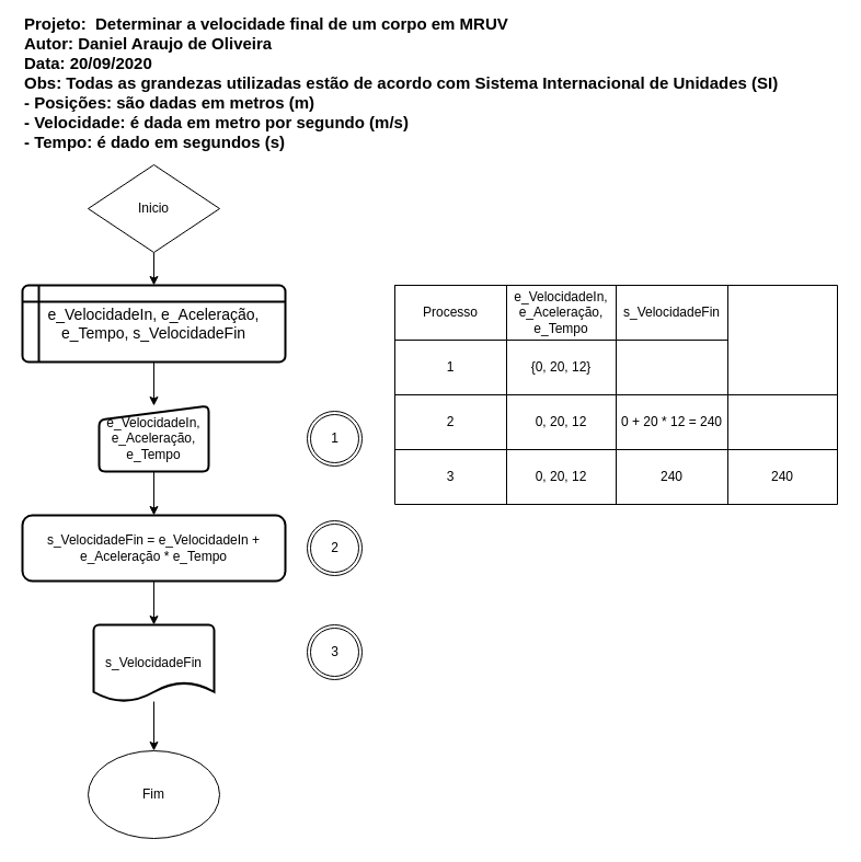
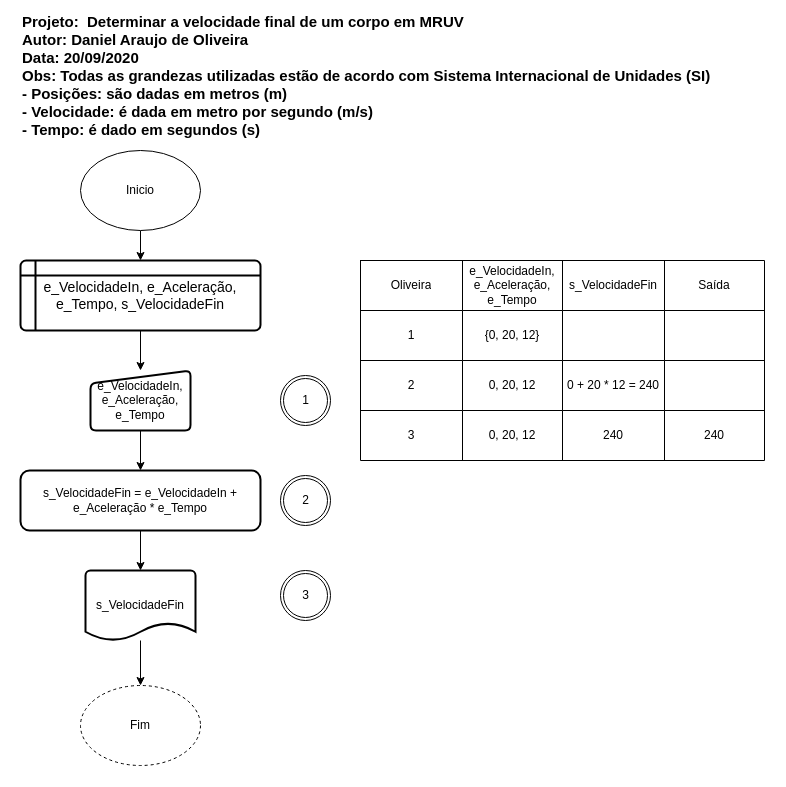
  <mxCell id="0" />
  <mxCell id="1" parent="0" />
  <mxCell id="2" value="" style="edgeStyle=orthogonalEdgeStyle;rounded=0;orthogonalLoop=1;jettySize=auto;html=1;" edge="1" parent="1" source="3" target="7"><mxGeometry relative="1" as="geometry" /></mxCell>
- <mxCell id="3" value="Inicio" style="rhombus;whiteSpace=wrap;html=1;" vertex="1" parent="1"><mxGeometry x="80" y="150" width="120" height="80" as="geometry" /></mxCell>
+ <mxCell id="3" value="Inicio" style="ellipse;whiteSpace=wrap;html=1;" vertex="1" parent="1"><mxGeometry x="80" y="150" width="120" height="80" as="geometry" /></mxCell>
  <mxCell id="4" value="" style="edgeStyle=orthogonalEdgeStyle;rounded=0;orthogonalLoop=1;jettySize=auto;html=1;" edge="1" parent="1" source="5" target="11"><mxGeometry relative="1" as="geometry" /></mxCell>
  <mxCell id="5" value="e_VelocidadeIn, e_Aceleração, e_Tempo" style="html=1;strokeWidth=2;shape=manualInput;whiteSpace=wrap;rounded=1;size=13;arcSize=11;" vertex="1" parent="1"><mxGeometry x="90" y="370" width="100" height="60" as="geometry" /></mxCell>
  <mxCell id="6" value="" style="edgeStyle=orthogonalEdgeStyle;rounded=0;orthogonalLoop=1;jettySize=auto;html=1;" edge="1" parent="1" source="7" target="5"><mxGeometry relative="1" as="geometry" /></mxCell>
  <mxCell id="7" value="&lt;span style=&quot;font-size: 14px&quot;&gt;e_VelocidadeIn, e_Aceleração, e_Tempo, s_VelocidadeFin&lt;/span&gt;" style="shape=internalStorage;whiteSpace=wrap;html=1;dx=15;dy=15;rounded=1;arcSize=8;strokeWidth=2;" vertex="1" parent="1"><mxGeometry x="20" y="260" width="240" height="70" as="geometry" /></mxCell>
  <mxCell id="8" value="" style="edgeStyle=orthogonalEdgeStyle;rounded=0;orthogonalLoop=1;jettySize=auto;html=1;" edge="1" parent="1" source="9" target="33"><mxGeometry relative="1" as="geometry" /></mxCell>
  <mxCell id="9" value="s_VelocidadeFin" style="strokeWidth=2;html=1;shape=mxgraph.flowchart.document2;whiteSpace=wrap;size=0.25;" vertex="1" parent="1"><mxGeometry x="85" y="570" width="110" height="70" as="geometry" /></mxCell>
  <mxCell id="10" value="" style="edgeStyle=orthogonalEdgeStyle;rounded=0;orthogonalLoop=1;jettySize=auto;html=1;" edge="1" parent="1" source="11" target="9"><mxGeometry relative="1" as="geometry" /></mxCell>
  <mxCell id="11" value="s_VelocidadeFin = e_VelocidadeIn + e_Aceleração * e_Tempo" style="rounded=1;whiteSpace=wrap;html=1;strokeWidth=2;" vertex="1" parent="1"><mxGeometry x="20" y="470" width="240" height="60" as="geometry" /></mxCell>
  <mxCell id="12" value="" style="shape=table;html=1;whiteSpace=wrap;startSize=0;container=1;collapsible=0;childLayout=tableLayout;" vertex="1" parent="1"><mxGeometry x="360" y="260" width="404" height="200" as="geometry" /></mxCell>
  <mxCell id="13" value="" style="shape=partialRectangle;html=1;whiteSpace=wrap;collapsible=0;dropTarget=0;pointerEvents=0;fillColor=none;top=0;left=0;bottom=0;right=0;points=[[0,0.5],[1,0.5]];portConstraint=eastwest;" vertex="1" parent="12"><mxGeometry width="404" height="50" as="geometry" /></mxCell>
- <mxCell id="14" value="Processo" style="shape=partialRectangle;html=1;whiteSpace=wrap;connectable=0;overflow=hidden;fillColor=none;top=0;left=0;bottom=0;right=0;" vertex="1" parent="13"><mxGeometry width="102" height="50" as="geometry" /></mxCell>
+ <mxCell id="14" value="Oliveira" style="shape=partialRectangle;html=1;whiteSpace=wrap;connectable=0;overflow=hidden;fillColor=none;top=0;left=0;bottom=0;right=0;" vertex="1" parent="13"><mxGeometry width="102" height="50" as="geometry" /></mxCell>
  <mxCell id="15" value="e_VelocidadeIn, e_Aceleração, e_Tempo" style="shape=partialRectangle;html=1;whiteSpace=wrap;connectable=0;overflow=hidden;fillColor=none;top=0;left=0;bottom=0;right=0;" vertex="1" parent="13"><mxGeometry x="102" width="100" height="50" as="geometry" /></mxCell>
  <mxCell id="16" value="s_VelocidadeFin" style="shape=partialRectangle;html=1;whiteSpace=wrap;connectable=0;overflow=hidden;fillColor=none;top=0;left=0;bottom=0;right=0;" vertex="1" parent="13"><mxGeometry x="202" width="102" height="50" as="geometry" /></mxCell>
+ <mxCell id="17" value="Saída" style="shape=partialRectangle;html=1;whiteSpace=wrap;connectable=0;overflow=hidden;fillColor=none;top=0;left=0;bottom=0;right=0;" vertex="1" parent="13"><mxGeometry x="304" width="100" height="50" as="geometry" /></mxCell>
  <mxCell id="18" value="" style="shape=partialRectangle;html=1;whiteSpace=wrap;collapsible=0;dropTarget=0;pointerEvents=0;fillColor=none;top=0;left=0;bottom=0;right=0;points=[[0,0.5],[1,0.5]];portConstraint=eastwest;" vertex="1" parent="12"><mxGeometry y="50" width="404" height="50" as="geometry" /></mxCell>
  <mxCell id="19" value="1" style="shape=partialRectangle;html=1;whiteSpace=wrap;connectable=0;overflow=hidden;fillColor=none;top=0;left=0;bottom=0;right=0;" vertex="1" parent="18"><mxGeometry width="102" height="50" as="geometry" /></mxCell>
  <mxCell id="20" value="{0, 20, 12}" style="shape=partialRectangle;html=1;whiteSpace=wrap;connectable=0;overflow=hidden;fillColor=none;top=0;left=0;bottom=0;right=0;" vertex="1" parent="18"><mxGeometry x="102" width="100" height="50" as="geometry" /></mxCell>
  <mxCell id="21" value="" style="shape=partialRectangle;html=1;whiteSpace=wrap;connectable=0;overflow=hidden;fillColor=none;top=0;left=0;bottom=0;right=0;" vertex="1" parent="18"><mxGeometry x="202" width="102" height="50" as="geometry" /></mxCell>
  <mxCell id="22" value="" style="shape=partialRectangle;html=1;whiteSpace=wrap;connectable=0;overflow=hidden;fillColor=none;top=0;left=0;bottom=0;right=0;" vertex="1" parent="18"><mxGeometry x="304" width="100" height="50" as="geometry" /></mxCell>
  <mxCell id="23" value="" style="shape=partialRectangle;html=1;whiteSpace=wrap;collapsible=0;dropTarget=0;pointerEvents=0;fillColor=none;top=0;left=0;bottom=0;right=0;points=[[0,0.5],[1,0.5]];portConstraint=eastwest;" vertex="1" parent="12"><mxGeometry y="100" width="404" height="50" as="geometry" /></mxCell>
  <mxCell id="24" value="2" style="shape=partialRectangle;html=1;whiteSpace=wrap;connectable=0;overflow=hidden;fillColor=none;top=0;left=0;bottom=0;right=0;" vertex="1" parent="23"><mxGeometry width="102" height="50" as="geometry" /></mxCell>
  <mxCell id="25" value="0, 20, 12" style="shape=partialRectangle;html=1;whiteSpace=wrap;connectable=0;overflow=hidden;fillColor=none;top=0;left=0;bottom=0;right=0;" vertex="1" parent="23"><mxGeometry x="102" width="100" height="50" as="geometry" /></mxCell>
  <mxCell id="26" value="0 + 20 * 12 = 240" style="shape=partialRectangle;html=1;whiteSpace=wrap;connectable=0;overflow=hidden;fillColor=none;top=0;left=0;bottom=0;right=0;" vertex="1" parent="23"><mxGeometry x="202" width="102" height="50" as="geometry" /></mxCell>
  <mxCell id="27" value="" style="shape=partialRectangle;html=1;whiteSpace=wrap;connectable=0;overflow=hidden;fillColor=none;top=0;left=0;bottom=0;right=0;" vertex="1" parent="23"><mxGeometry x="304" width="100" height="50" as="geometry" /></mxCell>
  <mxCell id="28" value="" style="shape=partialRectangle;html=1;whiteSpace=wrap;collapsible=0;dropTarget=0;pointerEvents=0;fillColor=none;top=0;left=0;bottom=0;right=0;points=[[0,0.5],[1,0.5]];portConstraint=eastwest;" vertex="1" parent="12"><mxGeometry y="150" width="404" height="50" as="geometry" /></mxCell>
  <mxCell id="29" value="3" style="shape=partialRectangle;html=1;whiteSpace=wrap;connectable=0;overflow=hidden;fillColor=none;top=0;left=0;bottom=0;right=0;" vertex="1" parent="28"><mxGeometry width="102" height="50" as="geometry" /></mxCell>
  <mxCell id="30" value="0, 20, 12" style="shape=partialRectangle;html=1;whiteSpace=wrap;connectable=0;overflow=hidden;fillColor=none;top=0;left=0;bottom=0;right=0;" vertex="1" parent="28"><mxGeometry x="102" width="100" height="50" as="geometry" /></mxCell>
  <mxCell id="31" value="240" style="shape=partialRectangle;html=1;whiteSpace=wrap;connectable=0;overflow=hidden;fillColor=none;top=0;left=0;bottom=0;right=0;" vertex="1" parent="28"><mxGeometry x="202" width="102" height="50" as="geometry" /></mxCell>
  <mxCell id="32" value="240" style="shape=partialRectangle;html=1;whiteSpace=wrap;connectable=0;overflow=hidden;fillColor=none;top=0;left=0;bottom=0;right=0;" vertex="1" parent="28"><mxGeometry x="304" width="100" height="50" as="geometry" /></mxCell>
- <mxCell id="33" value="Fim" style="ellipse;whiteSpace=wrap;html=1;" vertex="1" parent="1"><mxGeometry x="80" y="685" width="120" height="80" as="geometry" /></mxCell>
+ <mxCell id="33" value="Fim" style="ellipse;whiteSpace=wrap;html=1;dashed=1;" vertex="1" parent="1"><mxGeometry x="80" y="685" width="120" height="80" as="geometry" /></mxCell>
  <mxCell id="34" value="" style="shape=mxgraph.bpmn.shape;html=1;verticalLabelPosition=bottom;labelBackgroundColor=#ffffff;verticalAlign=top;align=center;perimeter=ellipsePerimeter;outlineConnect=0;outline=throwing;symbol=general;strokeWidth=1;" vertex="1" parent="1"><mxGeometry x="280" y="375" width="50" height="50" as="geometry" /></mxCell>
  <mxCell id="35" value="" style="shape=mxgraph.bpmn.shape;html=1;verticalLabelPosition=bottom;labelBackgroundColor=#ffffff;verticalAlign=top;align=center;perimeter=ellipsePerimeter;outlineConnect=0;outline=throwing;symbol=general;strokeWidth=1;" vertex="1" parent="1"><mxGeometry x="280" y="475" width="50" height="50" as="geometry" /></mxCell>
  <mxCell id="36" value="" style="shape=mxgraph.bpmn.shape;html=1;verticalLabelPosition=bottom;labelBackgroundColor=#ffffff;verticalAlign=top;align=center;perimeter=ellipsePerimeter;outlineConnect=0;outline=throwing;symbol=general;strokeWidth=1;" vertex="1" parent="1"><mxGeometry x="280" y="570" width="50" height="50" as="geometry" /></mxCell>
  <mxCell id="37" value="1" style="text;html=1;resizable=0;autosize=1;align=center;verticalAlign=middle;points=[];fillColor=none;strokeColor=none;rounded=0;" vertex="1" parent="1"><mxGeometry x="295" y="390" width="20" height="20" as="geometry" /></mxCell>
  <mxCell id="38" value="2" style="text;html=1;resizable=0;autosize=1;align=center;verticalAlign=middle;points=[];fillColor=none;strokeColor=none;rounded=0;" vertex="1" parent="1"><mxGeometry x="295" y="490" width="20" height="20" as="geometry" /></mxCell>
  <mxCell id="39" value="3" style="text;html=1;resizable=0;autosize=1;align=center;verticalAlign=middle;points=[];fillColor=none;strokeColor=none;rounded=0;" vertex="1" parent="1"><mxGeometry x="295" y="585" width="20" height="20" as="geometry" /></mxCell>
  <mxCell id="40" value="&lt;font&gt;&lt;b style=&quot;font-size: 15px&quot;&gt;Projeto:&amp;nbsp; D&lt;/b&gt;&lt;span style=&quot;font-size: 15px&quot;&gt;&lt;b&gt;eterminar a velocidade final de um corpo em MRUV&amp;nbsp;&lt;/b&gt;&lt;/span&gt;&lt;br&gt;&lt;b style=&quot;font-size: 15px&quot;&gt;Autor: Daniel Araujo de Oliveira&lt;/b&gt;&lt;br&gt;&lt;b style=&quot;font-size: 15px&quot;&gt;Data: 20/09/2020&lt;br&gt;Obs: Todas as grandezas utilizadas estão de acordo com Sistema Internacional de Unidades (SI)&lt;br&gt;- Posições: são dadas em metros (m)&lt;br&gt;- Velocidade: é dada em metro por segundo (m/s)&lt;br&gt;- Tempo: é dado em segundos (s)&amp;nbsp;&lt;br&gt;&lt;/b&gt;&lt;/font&gt;" style="text;html=1;resizable=0;autosize=1;align=left;verticalAlign=middle;points=[];fillColor=none;strokeColor=none;rounded=0;" vertex="1" parent="1"><mxGeometry x="20" y="20" width="690" height="110" as="geometry" /></mxCell>
